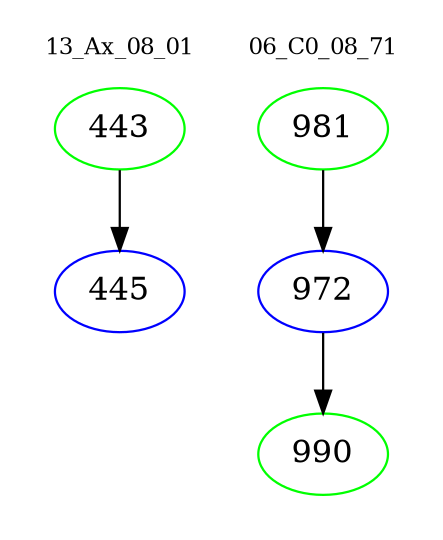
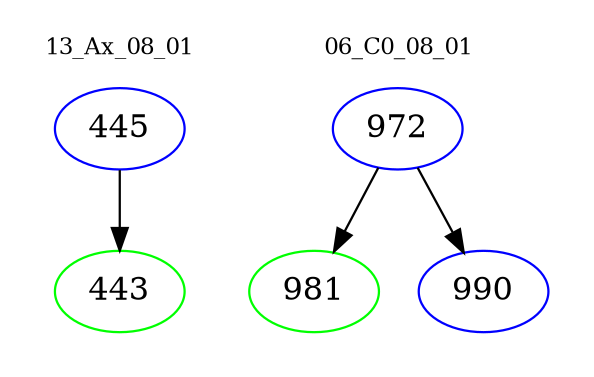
  digraph {
    node [color=green]
    edge [color=black]
    n1 [label=443]
    n2 [color=blue label=445]
    n3 [label=981]
    n4 [color=blue label=972]
-   n5 [label=990]
+   n5 [color=blue label=990]
    subgraph cluster_1 {
      color=white
      fontsize=10
      label="13_Ax_08_01"
      n1
      n2
    }
    subgraph cluster_2 {
      color=white
      fontsize=10
-     label="06_C0_08_71"
+     label="06_C0_08_01"
      n3
      n4
      n5
    }
-   n1 -> n2
-   n3 -> n4
+   n2 -> n1
+   n4 -> n3
    n4 -> n5
  }
